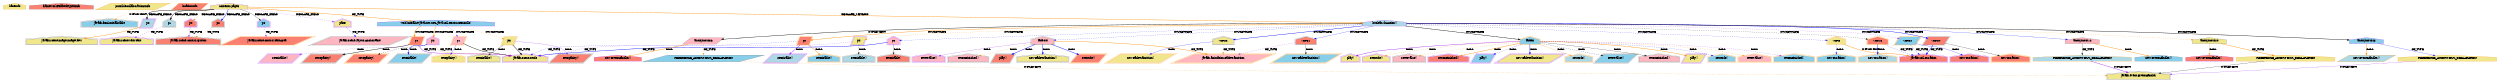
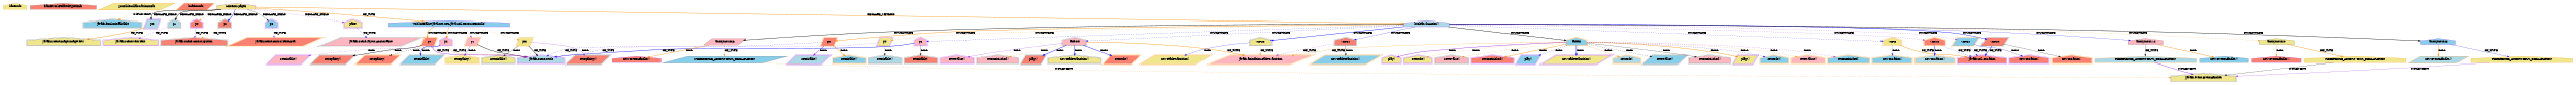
  digraph {
    node [color=darkorange fillcolor=salmon shape=house style=filled isFrameworkType=true vertexType=INSIDE_CALL peripheries=2]
    edge [color=darkorange style=bold]
    baseInfo [category=extension_graph fillcolor=khaki graphId=4232 isAnonymous=false possibleRelation=true isFrameworkType="" vertexType="" peripheries=""]
    frameworkRelatedTypesInfo [0="javafx.fxml.Initializable" color=gray40 isFrameworkType="" vertexType="" peripheries=""]
    possibleCollaborationsInfo [0="4232~CLIENT_METHOD_DECLARATION-INSTANTIATION-~javafx.fxml.Initializable ~javafx.event.EventHandler ~false~true" fillcolor=khaki shape=parallelogram isFrameworkType="" vertexType="" peripheries=""]
    locationInfo [contextSignature=page3 filePath="/skrb-SimplePresenter/SimplePresenter-master/src/contents/page3.java" graphId=4232 projectName="skrb-SimplePresenter" shape=parallelogram isFrameworkType="" vertexType="" peripheries=""]
    n5 [color=purple fillcolor=khaki isFrameworkType=false label="contents.page3" vertexType=ROOT_CLIENT_CLASS_DECLARATION peripheries=""]
    n6 [color=gray40 fillcolor=skyblue label="javafx.fxml.Initializable" vertexType=FRAMEWORK_INTERFACE_TYPE]
    n7 [color=purple fillcolor=lightblue label=p0 shape=parallelogram vertexType=FIELD_DECLARATION]
    n8 [color=gray40 fillcolor=lightblue label=p1 vertexType=FIELD_DECLARATION]
    n9 [color=gray40 label=p2 vertexType=FIELD_DECLARATION]
    n10 [color=purple fillcolor=skyblue label=p3 vertexType=FIELD_DECLARATION]
    n11 [color=purple label=p4 vertexType=FIELD_DECLARATION]
    n12 [color=purple fillcolor=khaki label=pane vertexType=FIELD_DECLARATION]
    n13 [color=purple fillcolor=skyblue isFrameworkType=false label="void initialize(java.net.URL,java.util.ResourceBundle)" vertexType=OVERRIDING_METHOD_DECLARATION peripheries=""]
    n14 [color=purple fillcolor=lightblue isFrameworkType=false label="boolean doAction()" vertexType=CLIENT_METHOD_DECLARATION peripheries=""]
    n15 [color=gray40 fillcolor=khaki label="javafx.scene.image.ImageView" vertexType=FRAMEWORK_CLASS_TYPE]
    n16 [color=purple fillcolor=khaki label="javafx.scene.text.Text" vertexType=FRAMEWORK_CLASS_TYPE]
    n17 [color=gray40 label="javafx.scene.control.Button" vertexType=FRAMEWORK_CLASS_TYPE]
    n18 [label="javafx.scene.control.TextArea" shape=parallelogram vertexType=FRAMEWORK_CLASS_TYPE]
    n19 [color=gray40 fillcolor=lightpink label="javafx.scene.layout.AnchorPane" shape=parallelogram vertexType=FRAMEWORK_CLASS_TYPE]
    n20 [fillcolor=lightpink label=p1 shape=parallelogram vertexType=VARIABLE_EXPRESION]
    n21 [color=purple fillcolor=lightpink label=p2 vertexType=VARIABLE_EXPRESION]
    n22 [fillcolor=khaki label=p3 shape=parallelogram vertexType=VARIABLE_EXPRESION]
    n23 [label=p4 shape=parallelogram vertexType=VARIABLE_EXPRESION]
    n24 [fillcolor=skyblue label=fadein vertexType=VARIABLE_EXPRESION]
    n25 [fillcolor=khaki label=VAR8 vertexType=VARIABLE_EXPRESION]
    n26 [color=gray40 fillcolor=lightpink isFrameworkType=false label=anonymous12 vertexType=VARIABLE_EXPRESION peripheries=""]
    n27 [label=p2 shape=parallelogram vertexType=VARIABLE_EXPRESION]
    n28 [color=gray40 fillcolor=lightpink label=fadeout vertexType=VARIABLE_EXPRESION]
    n29 [label=VAR16 vertexType=VARIABLE_EXPRESION]
    n30 [color=gray40 fillcolor=khaki isFrameworkType=false label=anonymous20 vertexType=VARIABLE_EXPRESION peripheries=""]
    n31 [color=gray40 fillcolor=khaki label=VAR23 vertexType=VARIABLE_EXPRESION]
    n32 [color=gray40 label=VAR24 shape=parallelogram vertexType=VARIABLE_EXPRESION]
    n33 [color=purple fillcolor=skyblue isFrameworkType=false label=anonymous28 vertexType=VARIABLE_EXPRESION peripheries=""]
    n34 [color=purple fillcolor=lightpink label=p3 vertexType=VARIABLE_EXPRESION]
    n35 [color=gray40 label=VAR31 vertexType=VARIABLE_EXPRESION]
    n36 [fillcolor=skyblue label=VAR32 shape=parallelogram vertexType=VARIABLE_EXPRESION]
    n37 [color=gray40 fillcolor=lightpink isFrameworkType=false label=anonymous36 shape=parallelogram vertexType=VARIABLE_EXPRESION peripheries=""]
    n38 [color=purple fillcolor=khaki label=p4 shape=parallelogram vertexType=VARIABLE_EXPRESION]
-   n39 [color=purple fillcolor=khaki label="javafx.scene.Node" vertexType=FRAMEWORK_CLASS_TYPE]
+   n39 [color=purple fillcolor=lightblue label="javafx.scene.Node" vertexType=FRAMEWORK_CLASS_TYPE]
    n40 [fillcolor=khaki label="setOpacity()"]
    n41 [label="setOpacity()" shape=parallelogram]
    n42 [color=gray40 fillcolor=skyblue label="setDisable()" shape=parallelogram]
    n43 [color=gray40 label="setOpacity()" shape=parallelogram]
    n44 [color=gray40 fillcolor=khaki label="setDisable()"]
    n45 [color=gray40 label="setOpacity()" shape=parallelogram]
    n46 [color=purple fillcolor=lightpink label="setDisable()" shape=parallelogram]
    n47 [fillcolor=lightpink label="javafx.animation.FadeTransition" shape=parallelogram vertexType=FRAMEWORK_CLASS_TYPE]
    n48 [color=purple fillcolor=khaki label="new FadeTransition()" shape=parallelogram vertexType=CONSTRUCTOR_CALL]
    n49 [fillcolor=lightblue label="setNode()"]
    n50 [color=gray40 fillcolor=skyblue label="setToValue()" shape=parallelogram]
    n51 [color=gray40 fillcolor=lightpink label="setOnFinished()"]
    n52 [color=purple fillcolor=khaki label="play()" shape=parallelogram]
    n53 [fillcolor=skyblue label="setNode()"]
    n54 [fillcolor=lightpink label="setToValue()"]
    n55 [fillcolor=skyblue label="setOnFinished()"]
    n56 [color=purple fillcolor=khaki label="play()"]
    n57 [color=purple fillcolor=khaki label="setNode()"]
    n58 [color=gray40 fillcolor=lightpink label="setToValue()"]
    n59 [color=purple label="setOnFinished()"]
    n60 [color=purple fillcolor=skyblue label="play()" shape=parallelogram]
    n61 [color=purple label="javafx.util.Duration" vertexType=FRAMEWORK_CLASS_TYPE]
    n62 [fillcolor=skyblue label="new Duration()" vertexType=CONSTRUCTOR_CALL]
    n63 [fillcolor=lightblue isFrameworkType=false label=REFERENCE_ANONYMOUS_DECLARATION vertexType=REFERENCE_ANONYMOUS_DECLARATION peripheries=""]
    n64 [color=gray40 fillcolor=skyblue isFrameworkType=false label="new EventHandler()" vertexType=CONSTRUCTOR_CALL peripheries=""]
    n65 [fillcolor=skyblue label="setDisable()"]
    n66 [color=purple fillcolor=lightblue label="setDisable()" shape=parallelogram]
    n67 [color=gray40 fillcolor=khaki label="new FadeTransition()" vertexType=CONSTRUCTOR_CALL]
    n68 [label="setNode()" shape=parallelogram]
    n69 [color=purple fillcolor=lightpink label="setToValue()"]
    n70 [color=gray40 fillcolor=lightpink label="setOnFinished()"]
    n71 [color=gray40 label="play()" shape=parallelogram]
    n72 [fillcolor=lightblue label="new Duration()" vertexType=CONSTRUCTOR_CALL]
    n73 [fillcolor=khaki isFrameworkType=false label=REFERENCE_ANONYMOUS_DECLARATION vertexType=REFERENCE_ANONYMOUS_DECLARATION peripheries=""]
    n74 [color=purple isFrameworkType=false label="new EventHandler()" vertexType=CONSTRUCTOR_CALL peripheries=""]
    n75 [fillcolor=khaki label="new FadeTransition()" shape=parallelogram vertexType=CONSTRUCTOR_CALL]
    n76 [label="new Duration()" vertexType=CONSTRUCTOR_CALL]
    n77 [fillcolor=khaki isFrameworkType=false label=REFERENCE_ANONYMOUS_DECLARATION vertexType=REFERENCE_ANONYMOUS_DECLARATION peripheries=""]
    n78 [fillcolor=lightblue isFrameworkType=false label="new EventHandler()" shape=parallelogram vertexType=CONSTRUCTOR_CALL peripheries=""]
    n79 [color=gray40 label="setDisable()"]
    n80 [fillcolor=skyblue label="new FadeTransition()" shape=parallelogram vertexType=CONSTRUCTOR_CALL]
    n81 [color=purple label="new Duration()" vertexType=CONSTRUCTOR_CALL]
    n82 [color=gray40 fillcolor=skyblue isFrameworkType=false label=REFERENCE_ANONYMOUS_DECLARATION shape=parallelogram vertexType=REFERENCE_ANONYMOUS_DECLARATION peripheries=""]
    n83 [color=purple isFrameworkType=false label="new EventHandler()" vertexType=CONSTRUCTOR_CALL peripheries=""]
    n84 [color=gray40 fillcolor=lightblue label="setDisable()"]
    n85 [color=gray40 fillcolor=khaki label="javafx.event.EventHandler" vertexType=FRAMEWORK_INTERFACE_TYPE]
    n5 -> n6 [label=IMPLEMENT style=dashed]
    n5 -> n7 [color=black label=DECLARE_FIELD]
    n5 -> n8 [color=black label=DECLARE_FIELD]
    n5 -> n9 [color=blue label=DECLARE_FIELD]
    n5 -> n10 [color=black label=DECLARE_FIELD style=solid]
    n5 -> n11 [label=DECLARE_FIELD style=dashed]
    n5 -> n12 [color=purple label=DECLARE_FIELD style=dashed]
    n5 -> n13 [label=OF_TYPE]
    n5 -> n14 [label=DECLARE_METHOD]
    n7 -> n15 [label=OF_TYPE]
    n8 -> n16 [color=purple label=OF_TYPE style=dashed]
    n9 -> n17 [label=OF_TYPE style=dashed]
    n10 -> n18 [color=purple label=OF_TYPE style=dashed]
    n11 -> n17 [color=purple label=OF_TYPE style=solid]
    n12 -> n19 [color=blue label=OF_TYPE style=dashed]
    n13 -> n20 [color=purple label=INSTANTIATE style=dashed]
    n13 -> n21 [label=INSTANTIATE]
    n13 -> n22 [label=INSTANTIATE style=dashed]
    n13 -> n23 [label=INSTANTIATE]
    n14 -> n24 [color=black label=INSTANTIATE]
    n14 -> n25 [color=blue label=INSTANTIATE style=dashed]
    n14 -> n26 [color=blue label=INSTANTIATE style=solid]
    n14 -> n27 [label=INSTANTIATE]
    n14 -> n28 [color=blue label=INSTANTIATE style=dashed]
-   n14 -> n29 [color=black label=INSTANTIATE style=dashed]
+   n14 -> n29 [color=purple label=INSTANTIATE style=dashed]
    n14 -> n30 [label=INSTANTIATE style=dashed]
    n14 -> n31 [color=blue label=INSTANTIATE]
    n14 -> n32 [color=blue label=INSTANTIATE]
    n14 -> n33 [color=black label=INSTANTIATE]
    n14 -> n34 [color=blue label=INSTANTIATE style=dashed]
    n14 -> n35 [color=blue label=INSTANTIATE style=solid]
    n14 -> n36 [color=purple label=INSTANTIATE style=dashed]
-   n14 -> n37 [color=black label=IMPLEMENT]
+   n14 -> n37 [color=black label=INSTANTIATE]
    n14 -> n38 [label=INSTANTIATE style=dashed]
    n20 -> n39 [color=black label=OF_TYPE]
    n20 -> n40 [color=blue label=CALL style=solid]
    n21 -> n39 [label=OF_TYPE style=solid]
    n21 -> n41 [color=black label=CALL style=dashed]
    n21 -> n42 [color=blue label=CALL]
    n22 -> n39 [color=black label=OF_TYPE]
    n22 -> n43 [color=purple label=CALL style=solid]
    n22 -> n44 [color=black label=CALL style=solid]
    n23 -> n39 [color=purple label=OF_TYPE]
    n23 -> n45 [color=black label=CALL]
    n23 -> n46 [color=purple label=CALL style=dashed]
+   n24 -> n47 [label=OF_TYPE style=solid]
    n24 -> n48 [color=blue label=CALL]
    n24 -> n49 [label=CALL style=solid]
    n24 -> n50 [color=black label=CALL style=dashed]
    n24 -> n51 [color=black label=CALL style=solid]
    n24 -> n52 [label=CALL]
    n24 -> n53 [color=blue label=CALL style=dashed]
    n24 -> n54 [label=CALL style=dashed]
    n24 -> n55 [color=purple label=CALL style=dashed]
    n24 -> n56 [color=purple label=CALL]
    n24 -> n57 [label=CALL style=dashed]
    n24 -> n58 [label=CALL style=dashed]
    n24 -> n59 [label=CALL]
    n24 -> n60 [color=blue label=CALL style=dashed]
-   n25 -> n61 [label=IMPLEMENT]
+   n25 -> n61 [label=OF_TYPE]
    n25 -> n62 [color=blue label=CALL style=dashed]
    n26 -> n63 [color=black label=OF_TYPE style=solid]
    n26 -> n64 [label=CALL]
    n27 -> n39 [color=blue label=OF_TYPE style=dashed]
    n27 -> n65 [label=CALL]
    n27 -> n66 [color=purple label=CALL]
    n28 -> n47 [label=OF_TYPE]
    n28 -> n67 [color=blue label=CALL]
    n28 -> n68 [color=blue label=CALL]
    n28 -> n69 [color=purple label=CALL style=solid]
    n28 -> n70 [label=CALL style=dashed]
    n28 -> n71 [color=blue label=CALL]
    n29 -> n61 [color=blue label=OF_TYPE style=dashed]
    n29 -> n72 [color=blue label=CALL]
    n30 -> n73 [label=OF_TYPE]
    n30 -> n74 [label=CALL style=solid]
    n31 -> n47 [label=OF_TYPE style=dashed]
    n31 -> n75 [color=blue label=CALL style=solid]
    n32 -> n61 [color=blue label=OF_TYPE]
    n32 -> n76 [color=black label=CALL style=solid]
    n33 -> n77 [color=blue label=OF_TYPE style=solid]
    n33 -> n78 [label=CALL]
    n34 -> n39 [color=blue label=OF_TYPE]
    n34 -> n79 [color=black label=CALL style=solid]
    n35 -> n47 [color=purple label=OF_TYPE style=dashed]
    n35 -> n80 [color=black label=CALL style=solid]
    n36 -> n61 [color=blue label=OF_TYPE style=dashed]
    n36 -> n81 [color=blue label=CALL style=solid]
    n37 -> n82 [label=OF_TYPE style=dashed]
    n37 -> n83 [label=CALL]
    n38 -> n39 [color=purple label=OF_TYPE style=dashed]
    n38 -> n84 [color=black label=CALL style=dashed]
    n63 -> n85 [color=purple label=IMPLEMENT]
    n73 -> n85 [color=black label=IMPLEMENT style=solid]
    n77 -> n85 [color=purple label=IMPLEMENT style=solid]
    n82 -> n85 [label=IMPLEMENT style=dashed]
  }
